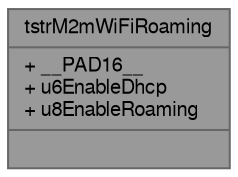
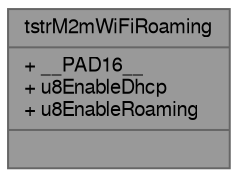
  digraph {
-   n1 [color=gray40 fillcolor=grey60 fontcolor=black fontname=FreeSans fontsize=10 height=0.2 label="{tstrM2mWiFiRoaming\n|+ __PAD16__\l+ u6EnableDhcp\l+ u8EnableRoaming\l|}" shape=record style=filled width=0.4]
+   n1 [color=gray40 fillcolor=grey60 fontcolor=black fontname=FreeSans fontsize=10 height=0.2 label="{tstrM2mWiFiRoaming\n|+ __PAD16__\l+ u8EnableDhcp\l+ u8EnableRoaming\l|}" shape=record style=filled width=0.4]
  }
